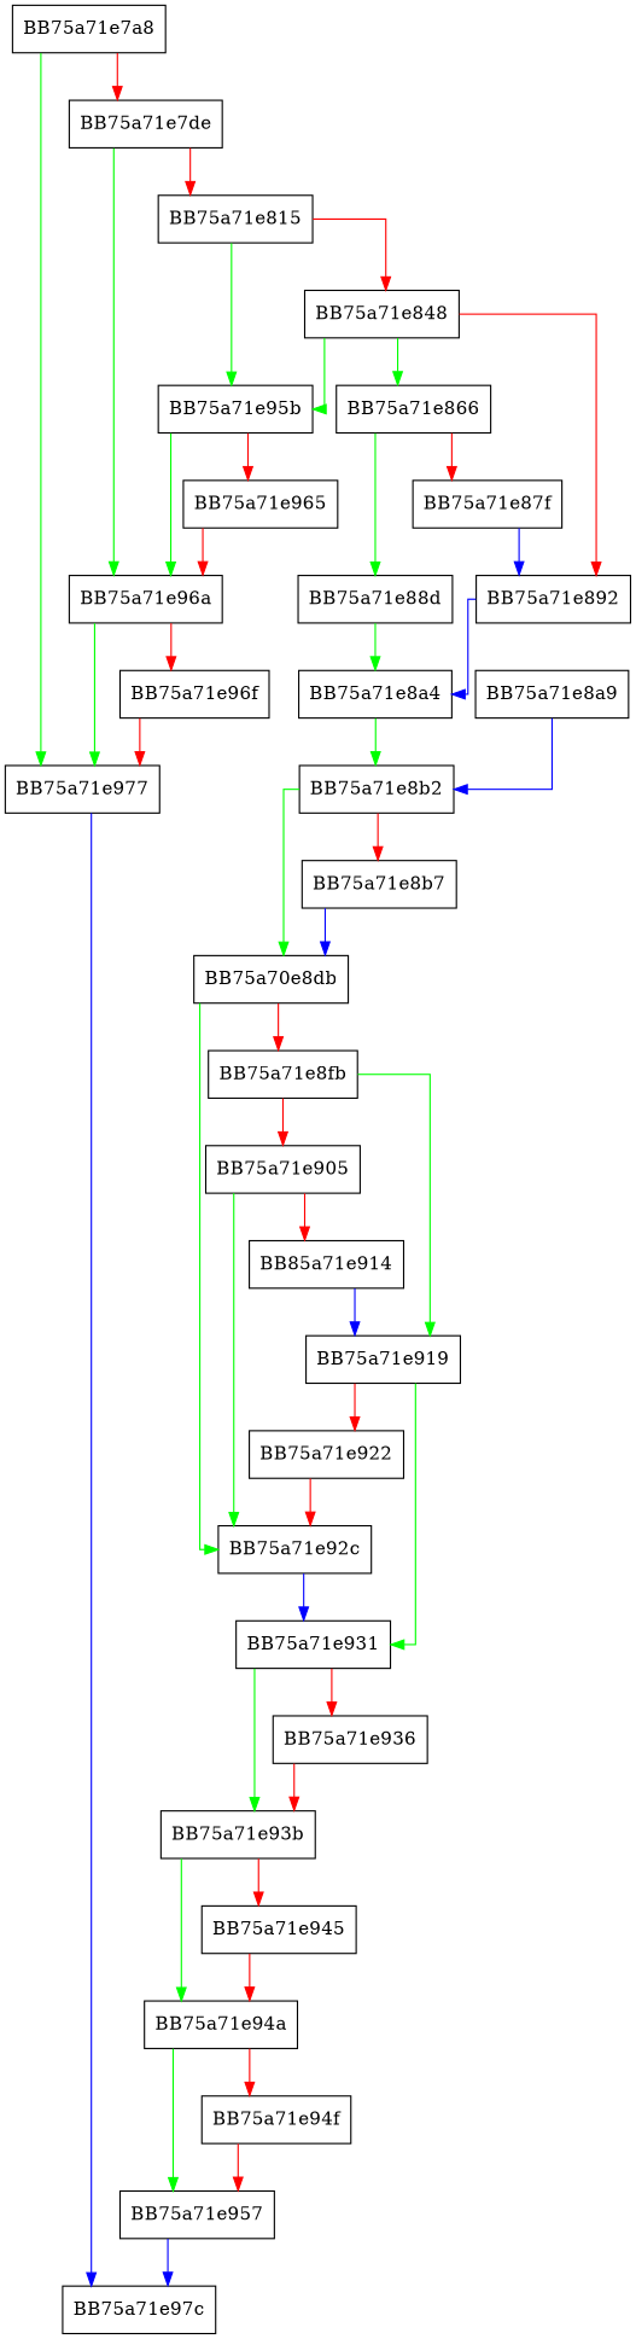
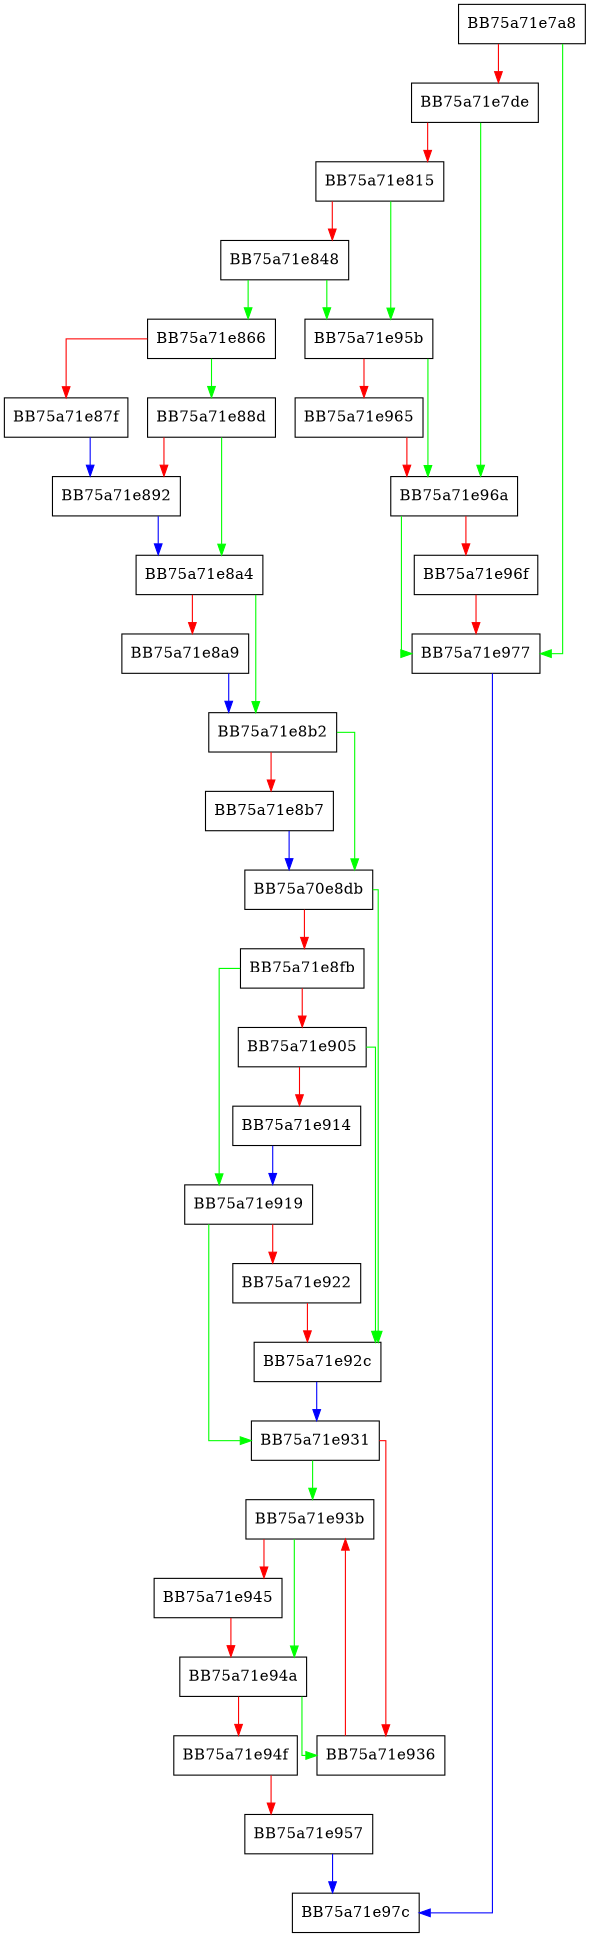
  digraph {
    splines=ortho
    node [shape=box]
    edge [color=red]
    BB75a71e7a8
    BB75a71e977
    BB75a71e7de
    BB75a71e97c
    BB75a71e96a
    BB75a71e815
    BB75a71e96f
    BB75a71e95b
    BB75a71e848
    BB75a71e965
    BB75a71e866
    BB75a71e88d
    BB75a71e87f
    BB75a71e892
    BB75a71e8a4
    BB75a71e8b2
    BB75a71e8a9
    n18 [label=BB75a70e8db]
    BB75a71e8b7
    BB75a71e92c
    BB75a71e8fb
    BB75a71e931
    BB75a71e919
    BB75a71e905
    BB75a71e93b
    BB75a71e936
    BB75a71e922
-   BB75a71e914 [label=BB85a71e914]
+   BB75a71e914
    BB75a71e94a
    BB75a71e945
    BB75a71e957
    BB75a71e94f
    BB75a71e7a8 -> BB75a71e977 [color=green]
    BB75a71e7a8 -> BB75a71e7de
    BB75a71e977 -> BB75a71e97c [color=blue]
    BB75a71e7de -> BB75a71e96a [color=green]
    BB75a71e7de -> BB75a71e815
    BB75a71e96a -> BB75a71e977 [color=green]
    BB75a71e96a -> BB75a71e96f
    BB75a71e815 -> BB75a71e95b [color=green]
    BB75a71e815 -> BB75a71e848
    BB75a71e96f -> BB75a71e977
    BB75a71e95b -> BB75a71e96a [color=green]
    BB75a71e95b -> BB75a71e965
    BB75a71e848 -> BB75a71e95b [color=green]
    BB75a71e848 -> BB75a71e866 [color=green]
    BB75a71e965 -> BB75a71e96a
    BB75a71e866 -> BB75a71e88d [color=green]
    BB75a71e866 -> BB75a71e87f
-   BB75a71e848 -> BB75a71e892
+   BB75a71e88d -> BB75a71e892
    BB75a71e88d -> BB75a71e8a4 [color=green]
    BB75a71e87f -> BB75a71e892 [color=blue]
    BB75a71e892 -> BB75a71e8a4 [color=blue]
    BB75a71e8a4 -> BB75a71e8b2 [color=green]
+   BB75a71e8a4 -> BB75a71e8a9
    BB75a71e8b2 -> n18 [color=green]
    BB75a71e8b2 -> BB75a71e8b7
    BB75a71e8a9 -> BB75a71e8b2 [color=blue]
    n18 -> BB75a71e92c [color=green]
    n18 -> BB75a71e8fb
    BB75a71e8b7 -> n18 [color=blue]
    BB75a71e92c -> BB75a71e931 [color=blue]
    BB75a71e8fb -> BB75a71e919 [color=green]
    BB75a71e8fb -> BB75a71e905
    BB75a71e931 -> BB75a71e93b [color=green]
    BB75a71e931 -> BB75a71e936
    BB75a71e919 -> BB75a71e931 [color=green]
    BB75a71e919 -> BB75a71e922
    BB75a71e905 -> BB75a71e92c [color=green]
    BB75a71e905 -> BB75a71e914
    BB75a71e93b -> BB75a71e94a [color=green]
    BB75a71e93b -> BB75a71e945
    BB75a71e936 -> BB75a71e93b
    BB75a71e922 -> BB75a71e92c
    BB75a71e914 -> BB75a71e919 [color=blue]
-   BB75a71e94a -> BB75a71e957 [color=green]
+   BB75a71e94a -> BB75a71e936 [color=green]
    BB75a71e94a -> BB75a71e94f
    BB75a71e945 -> BB75a71e94a
    BB75a71e957 -> BB75a71e97c [color=blue]
    BB75a71e94f -> BB75a71e957
  }
